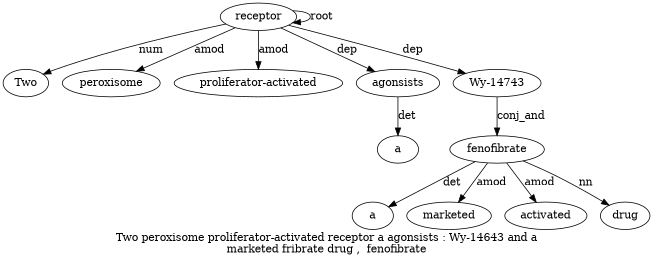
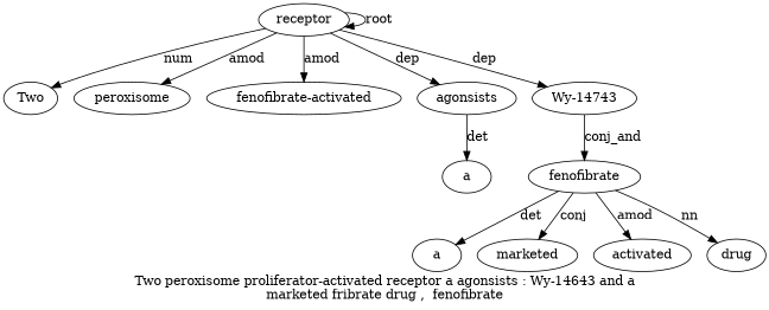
  digraph {
    label="Two peroxisome proliferator-activated receptor a agonsists : Wy-14643 and a\nmarketed fribrate drug ,  fenofibrate"
    node [fillcolor=white style=filled]
    n1 [label=receptor]
    n2 [label=Two]
    n3 [label=peroxisome]
-   n4 [label="proliferator-activated"]
+   n4 [label="fenofibrate-activated"]
    n5 [label=agonsists]
    n6 [label="Wy-14743"]
    n7 [label=a]
    n8 [label=fenofibrate]
    n9 [label=a]
    n10 [label=marketed]
    n11 [label=activated]
    n12 [label=drug]
    n1 -> n1 [label=root]
    n1 -> n2 [label=num]
    n1 -> n3 [label=amod]
    n1 -> n4 [label=amod]
    n1 -> n5 [label=dep]
    n1 -> n6 [label=dep]
    n5 -> n7 [label=det]
    n6 -> n8 [label=conj_and]
    n8 -> n9 [label=det]
-   n8 -> n10 [label=amod]
+   n8 -> n10 [label=conj]
    n8 -> n11 [label=amod]
    n8 -> n12 [label=nn]
  }
